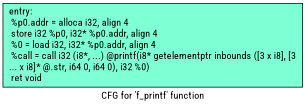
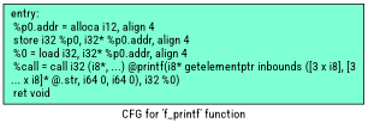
  digraph {
    label="CFG for 'f_printf' function"
    rankdir=LR
    fontname="Roboto Condensed"
-   n1 [label="{entry:\l  %p0.addr = alloca i32, align 4\l  store i32 %p0, i32* %p0.addr, align 4\l  %0 = load i32, i32* %p0.addr, align 4\l  %call = call i32 (i8*, ...) @printf(i8* getelementptr inbounds ([3 x i8], [3\l... x i8]* @.str, i64 0, i64 0), i32 %0)\l  ret void\l}" shape=record style=filled fillcolor=aquamarine fontname="Roboto Condensed"]
+   n1 [label="{entry:\l  %p0.addr = alloca i12, align 4\l  store i32 %p0, i32* %p0.addr, align 4\l  %0 = load i32, i32* %p0.addr, align 4\l  %call = call i32 (i8*, ...) @printf(i8* getelementptr inbounds ([3 x i8], [3\l... x i8]* @.str, i64 0, i64 0), i32 %0)\l  ret void\l}" shape=record style=filled fillcolor=aquamarine fontname="Roboto Condensed"]
  }
